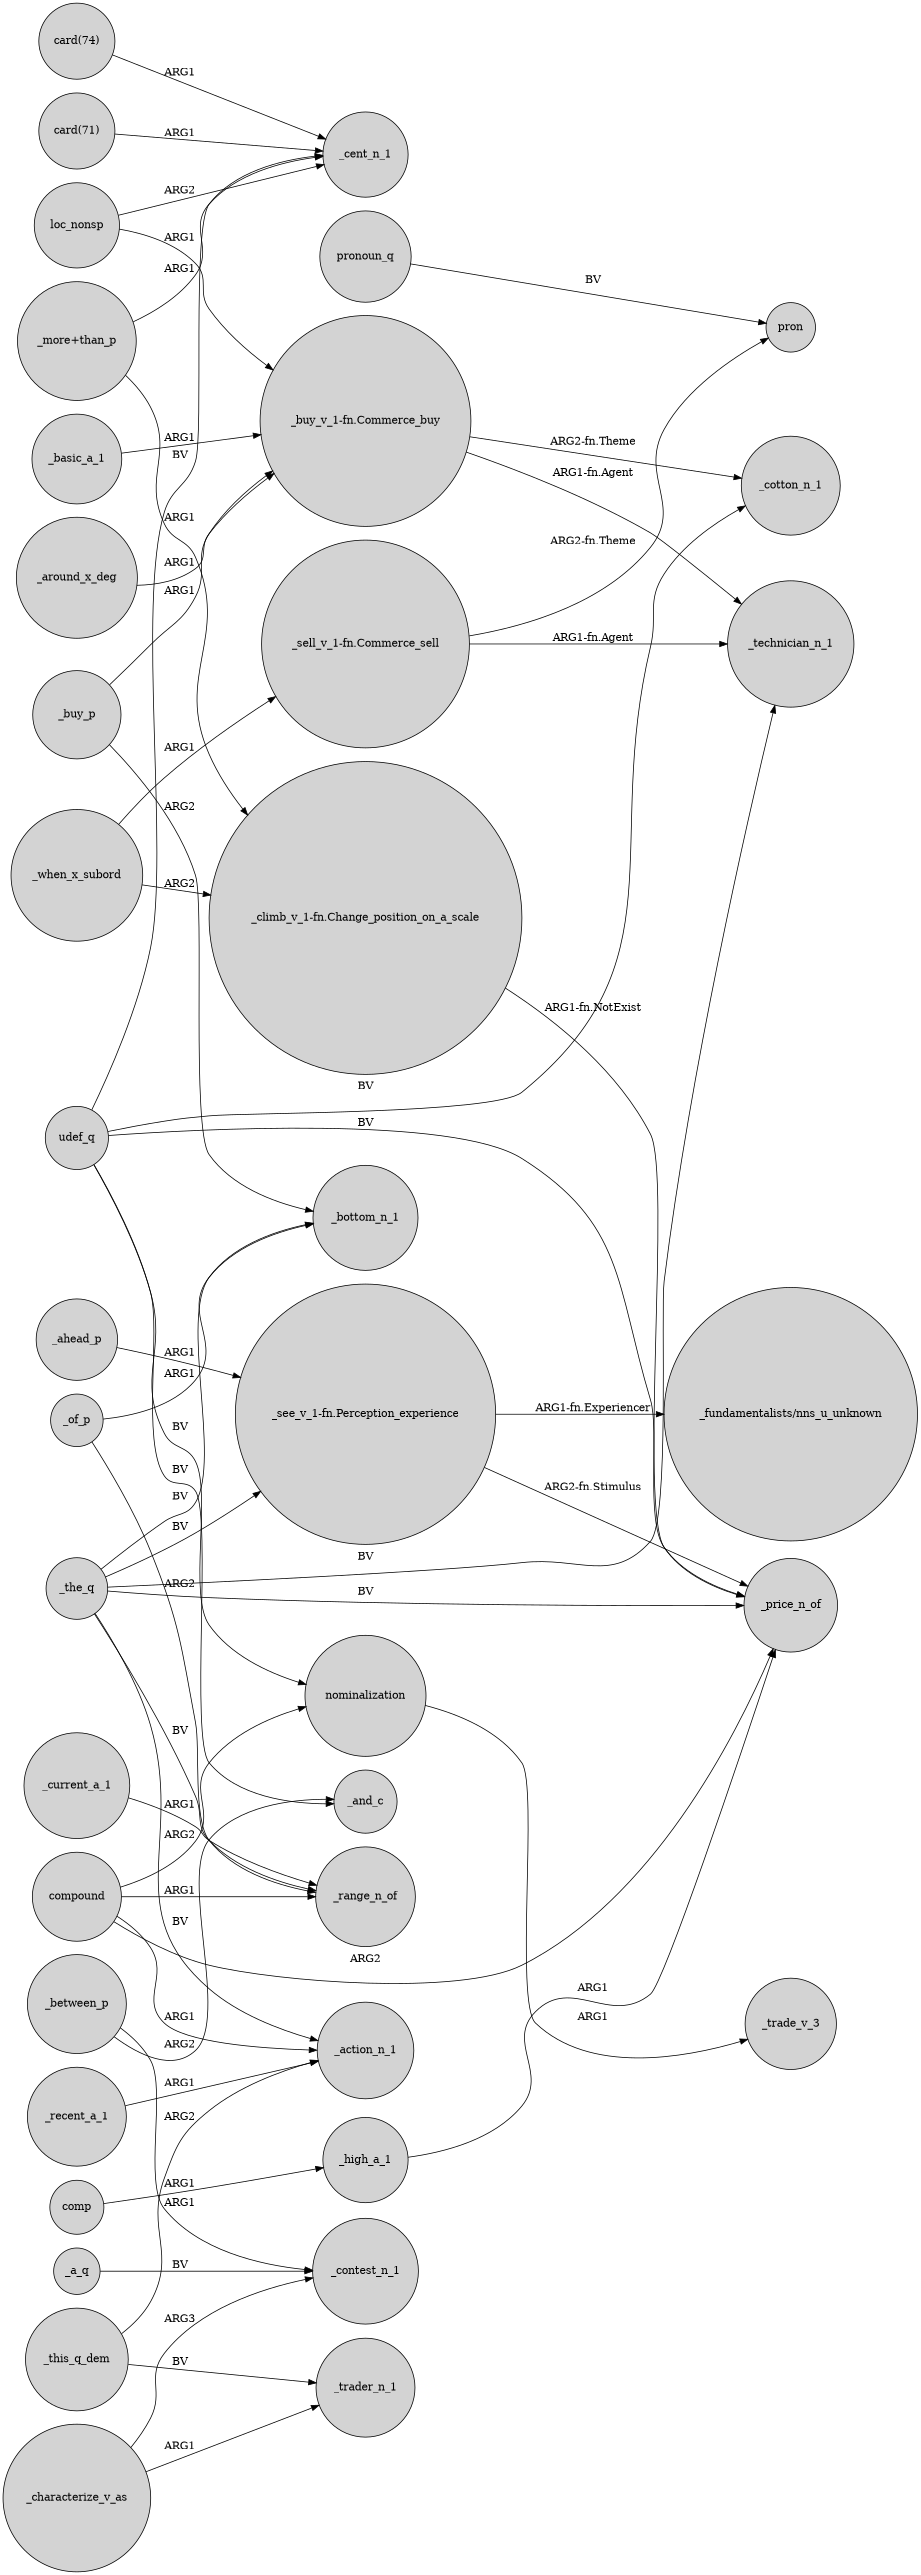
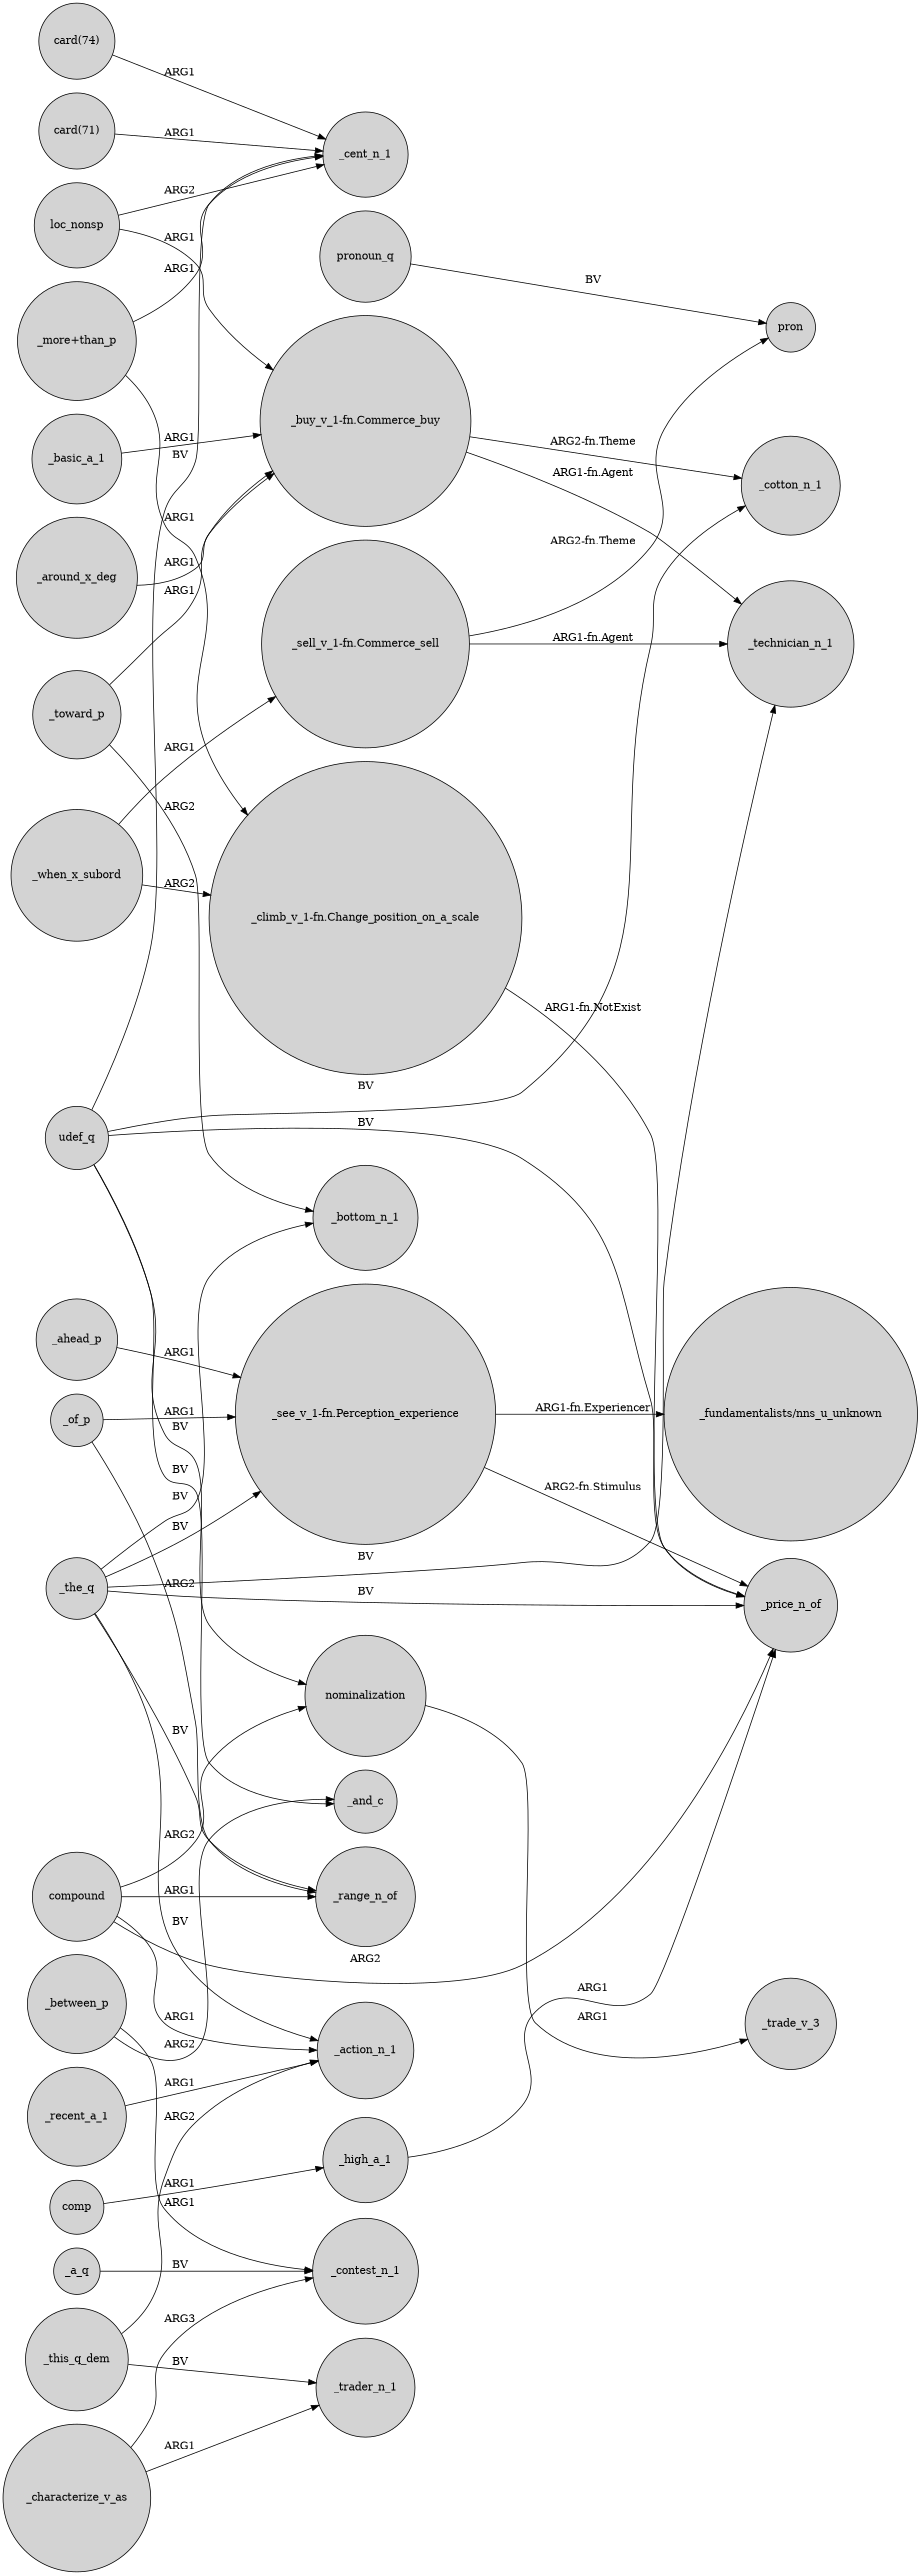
  digraph {
    rankdir=LR
    node [shape=circle style=filled]
    "_more+than_p"
    "_climb_v_1-fn.Change_position_on_a_scale"
    _cent_n_1
    _price_n_of
    loc_nonsp
    "_buy_v_1-fn.Commerce_buy"
    _technician_n_1
    _cotton_n_1
    _the_q
    _action_n_1
    _range_n_of
    _bottom_n_1
    "_see_v_1-fn.Perception_experience"
    compound
    nominalization
    n16 [label=_trade_v_3]
    udef_q
    _and_c
    _of_p
    _characterize_v_as
    _contest_n_1
    _trader_n_1
-   _current_a_1
    _around_x_deg
    comp
    _high_a_1
    _basic_a_1
-   _toward_p [label=_buy_p]
+   _toward_p
    "_sell_v_1-fn.Commerce_sell"
    pron
    "card(71)"
    _this_q_dem
    pronoun_q
    _recent_a_1
    "card(74)"
    _between_p
    _a_q
    "_fundamentalists/nns_u_unknown"
    _ahead_p
    _when_x_subord
    "_more+than_p" -> "_climb_v_1-fn.Change_position_on_a_scale" [label=ARG1]
    "_more+than_p" -> _cent_n_1 [label=ARG1]
    "_climb_v_1-fn.Change_position_on_a_scale" -> _price_n_of [label="ARG1-fn.NotExist"]
    loc_nonsp -> _cent_n_1 [label=ARG2]
    loc_nonsp -> "_buy_v_1-fn.Commerce_buy" [label=ARG1]
    "_buy_v_1-fn.Commerce_buy" -> _technician_n_1 [label="ARG1-fn.Agent"]
    "_buy_v_1-fn.Commerce_buy" -> _cotton_n_1 [label="ARG2-fn.Theme"]
    _the_q -> _price_n_of [label=BV]
    _the_q -> _technician_n_1 [label=BV]
    _the_q -> _action_n_1 [label=BV]
    _the_q -> _range_n_of [label=BV]
    _the_q -> _bottom_n_1 [label=BV]
    _the_q -> "_see_v_1-fn.Perception_experience" [label=BV]
    "_see_v_1-fn.Perception_experience" -> _price_n_of [label="ARG2-fn.Stimulus"]
    "_see_v_1-fn.Perception_experience" -> "_fundamentalists/nns_u_unknown" [label="ARG1-fn.Experiencer"]
    compound -> _price_n_of [label=ARG2]
    compound -> _action_n_1 [label=ARG1]
    compound -> _range_n_of [label=ARG1]
    compound -> nominalization [label=ARG2]
    nominalization -> n16 [label=ARG1]
    udef_q -> _cent_n_1 [label=BV]
    udef_q -> _price_n_of [label=BV]
    udef_q -> _cotton_n_1 [label=BV]
    udef_q -> nominalization [label=BV]
    udef_q -> _and_c [label=BV]
    _of_p -> _range_n_of [label=ARG2]
-   _of_p -> _bottom_n_1 [label=ARG1]
+   _of_p -> "_see_v_1-fn.Perception_experience" [label=ARG1]
    _characterize_v_as -> _contest_n_1 [label=ARG3]
    _characterize_v_as -> _trader_n_1 [label=ARG1]
-   _current_a_1 -> _range_n_of [label=ARG1]
    _around_x_deg -> "_buy_v_1-fn.Commerce_buy" [label=ARG1]
    comp -> _high_a_1 [label=ARG1]
    _high_a_1 -> _price_n_of [label=ARG1]
    _basic_a_1 -> "_buy_v_1-fn.Commerce_buy" [label=ARG1]
    _toward_p -> "_buy_v_1-fn.Commerce_buy" [label=ARG1]
    _toward_p -> _bottom_n_1 [label=ARG2]
    "_sell_v_1-fn.Commerce_sell" -> _technician_n_1 [label="ARG1-fn.Agent"]
    "_sell_v_1-fn.Commerce_sell" -> pron [label="ARG2-fn.Theme"]
    "card(71)" -> _cent_n_1 [label=ARG1]
    _this_q_dem -> _action_n_1 [label=ARG2]
    _this_q_dem -> _trader_n_1 [label=BV]
    pronoun_q -> pron [label=BV]
    _recent_a_1 -> _action_n_1 [label=ARG1]
    "card(74)" -> _cent_n_1 [label=ARG1]
    _between_p -> _and_c [label=ARG2]
    _between_p -> _contest_n_1 [label=ARG1]
    _a_q -> _contest_n_1 [label=BV]
    _ahead_p -> "_see_v_1-fn.Perception_experience" [label=ARG1]
    _when_x_subord -> "_climb_v_1-fn.Change_position_on_a_scale" [label=ARG2]
    _when_x_subord -> "_sell_v_1-fn.Commerce_sell" [label=ARG1]
  }
